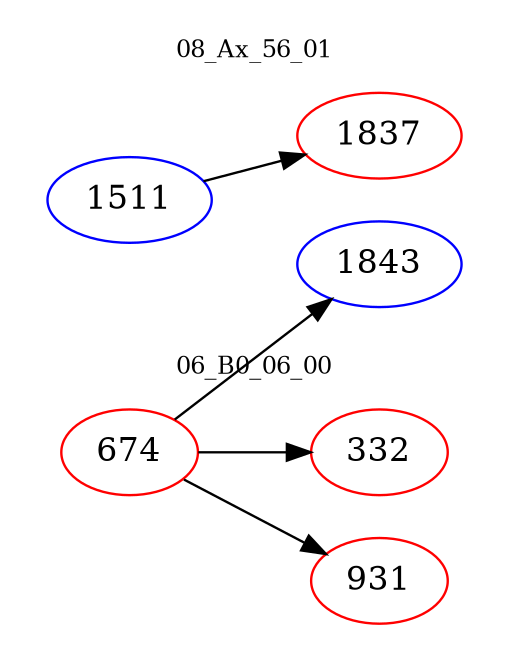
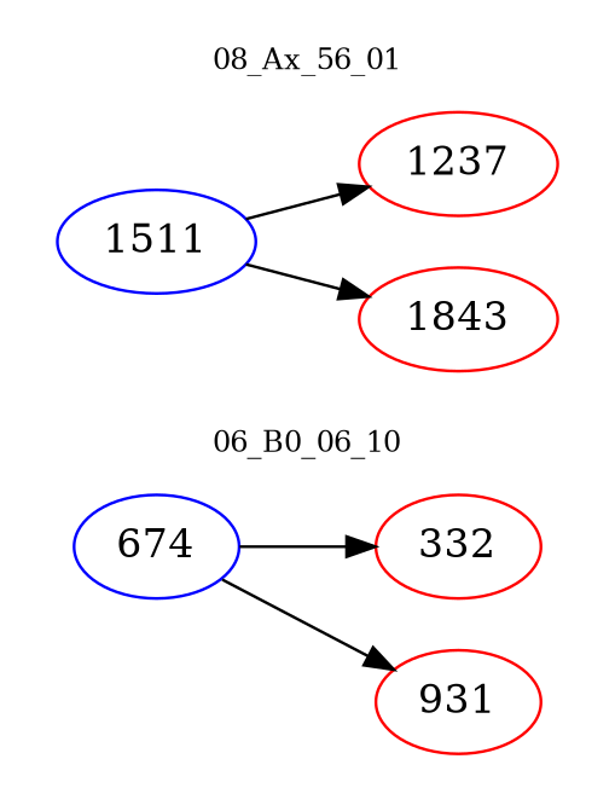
  digraph {
    fontname="DejaVu Serif"
    rankdir=LR
    node [color=red fontname="DejaVu Serif"]
    edge [color=black fontname="DejaVu Serif"]
    n1 [color=blue label=1511]
-   n2 [label=1837]
-   n3 [color=blue label=1843]
-   n4 [label=674]
+   n2 [label=1237]
+   n3 [label=1843]
+   n4 [color=blue label=674]
    n5 [label=931]
    n6 [label=332]
    subgraph cluster_1 {
      color=white
      fontsize=10
      label="08_Ax_56_01"
      n1
      n2
      n3
    }
    subgraph cluster_2 {
      color=white
      fontsize=10
-     label="06_B0_06_00"
+     label="06_B0_06_10"
      n4
      n5
      n6
    }
    n1 -> n2
-   n4 -> n3
+   n1 -> n3
    n4 -> n5
    n4 -> n6
  }
